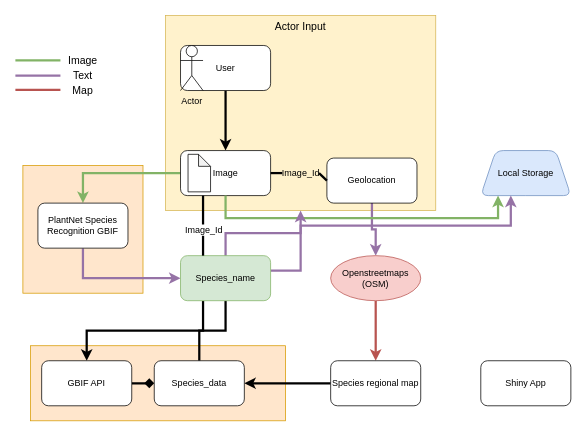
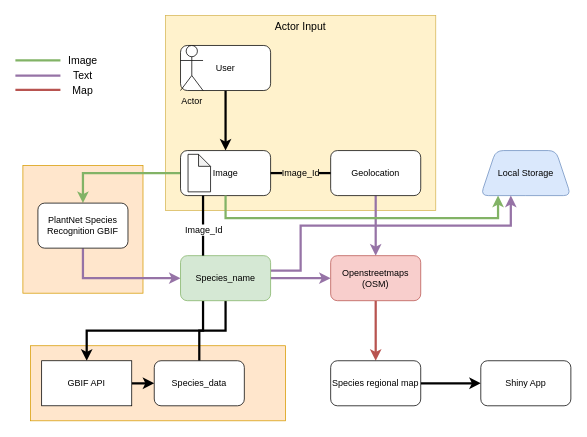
  <mxCell id="0" />
  <mxCell id="1" parent="0" />
  <mxCell id="2" value="" style="rounded=0;whiteSpace=wrap;html=1;fontSize=14;fillColor=#ffe6cc;strokeColor=#d79b00;" vertex="1" parent="1"><mxGeometry x="40" y="460" width="340" height="100" as="geometry" /></mxCell>
  <mxCell id="3" style="edgeStyle=orthogonalEdgeStyle;rounded=0;orthogonalLoop=1;jettySize=auto;html=1;startArrow=none;startFill=0;strokeWidth=3;fontSize=14;endArrow=none;endFill=0;" edge="1" parent="1" source="28" target="21"><mxGeometry relative="1" as="geometry" /></mxCell>
  <mxCell id="4" value="" style="rounded=0;whiteSpace=wrap;html=1;fontSize=14;fillColor=#ffe6cc;strokeColor=#d79b00;" vertex="1" parent="1"><mxGeometry x="30" y="220" width="160" height="170" as="geometry" /></mxCell>
  <mxCell id="5" value="Actor Input" style="rounded=0;whiteSpace=wrap;html=1;fillColor=#fff2cc;strokeColor=#d6b656;verticalAlign=top;fontSize=14;" vertex="1" parent="1"><mxGeometry x="220" y="20" width="360" height="260" as="geometry" /></mxCell>
  <mxCell id="6" value="" style="edgeStyle=orthogonalEdgeStyle;rounded=0;orthogonalLoop=1;jettySize=auto;html=1;strokeWidth=3;" parent="1" source="7" target="9" edge="1"><mxGeometry relative="1" as="geometry" /></mxCell>
  <mxCell id="7" value="User" style="rounded=1;whiteSpace=wrap;html=1;" parent="1" vertex="1"><mxGeometry x="240" y="60" width="120" height="60" as="geometry" /></mxCell>
  <mxCell id="8" value="" style="edgeStyle=orthogonalEdgeStyle;rounded=0;orthogonalLoop=1;jettySize=auto;html=1;strokeWidth=3;fontSize=14;fillColor=#d5e8d4;strokeColor=#82b366;" edge="1" parent="1" source="9" target="14"><mxGeometry relative="1" as="geometry"><mxPoint x="170" y="230" as="targetPoint" /></mxGeometry></mxCell>
  <mxCell id="9" value="Image" style="whiteSpace=wrap;html=1;rounded=1;" parent="1" vertex="1"><mxGeometry x="240" y="200" width="120" height="60" as="geometry" /></mxCell>
  <mxCell id="10" value="" style="edgeStyle=orthogonalEdgeStyle;rounded=0;orthogonalLoop=1;jettySize=auto;html=1;strokeWidth=3;fillColor=#e1d5e7;strokeColor=#9673a6;" parent="1" source="12" target="16" edge="1"><mxGeometry relative="1" as="geometry" /></mxCell>
  <mxCell id="11" value="" style="edgeStyle=orthogonalEdgeStyle;rounded=0;orthogonalLoop=1;jettySize=auto;html=1;fillColor=#d5e8d4;strokeColor=#82b366;strokeWidth=3;exitX=0.5;exitY=1;exitDx=0;exitDy=0;" parent="1" source="9" target="17" edge="1"><mxGeometry relative="1" as="geometry"><Array as="points"><mxPoint x="300" y="290" /><mxPoint x="663" y="290" /></Array></mxGeometry></mxCell>
- <mxCell id="12" value="Geolocation" style="whiteSpace=wrap;html=1;rounded=1;" parent="1" vertex="1"><mxGeometry x="435" y="210" width="120" height="60" as="geometry" /></mxCell>
+ <mxCell id="12" value="Geolocation" style="whiteSpace=wrap;html=1;rounded=1;" parent="1" vertex="1"><mxGeometry x="440" y="200" width="120" height="60" as="geometry" /></mxCell>
  <mxCell id="13" value="" style="edgeStyle=orthogonalEdgeStyle;rounded=0;orthogonalLoop=1;jettySize=auto;html=1;strokeWidth=3;exitX=0.5;exitY=1;exitDx=0;exitDy=0;metaEdit=0;fillColor=#e1d5e7;strokeColor=#9673a6;" parent="1" source="14" target="21" edge="1"><mxGeometry relative="1" as="geometry"><Array as="points"><mxPoint x="110" y="370" /></Array></mxGeometry></mxCell>
  <mxCell id="14" value="PlantNet Species Recognition GBIF" style="whiteSpace=wrap;html=1;rounded=1;" parent="1" vertex="1"><mxGeometry x="50" y="270" width="120" height="60" as="geometry" /></mxCell>
  <mxCell id="15" style="edgeStyle=orthogonalEdgeStyle;rounded=0;orthogonalLoop=1;jettySize=auto;html=1;strokeWidth=3;fillColor=#f8cecc;strokeColor=#b85450;" parent="1" source="16" target="25" edge="1"><mxGeometry relative="1" as="geometry" /></mxCell>
- <mxCell id="16" value="Openstreetmaps (OSM)" style="ellipse;whiteSpace=wrap;html=1;fillColor=#f8cecc;strokeColor=#b85450;" parent="1" vertex="1"><mxGeometry x="440" y="340" width="120" height="60" as="geometry" /></mxCell>
+ <mxCell id="16" value="Openstreetmaps (OSM)" style="whiteSpace=wrap;html=1;rounded=1;fillColor=#f8cecc;strokeColor=#b85450;" parent="1" vertex="1"><mxGeometry x="440" y="340" width="120" height="60" as="geometry" /></mxCell>
  <mxCell id="17" value="Local Storage" style="shape=trapezoid;perimeter=trapezoidPerimeter;whiteSpace=wrap;html=1;fixedSize=1;rounded=1;fillColor=#dae8fc;strokeColor=#6c8ebf;" parent="1" vertex="1"><mxGeometry x="640" y="200" width="120" height="60" as="geometry" /></mxCell>
- <mxCell id="18" style="edgeStyle=orthogonalEdgeStyle;rounded=0;orthogonalLoop=1;jettySize=auto;html=1;fillColor=#e1d5e7;strokeColor=#9673a6;strokeWidth=3;" parent="1" source="21" target="5" edge="1"><mxGeometry relative="1" as="geometry" /></mxCell>
+ <mxCell id="18" style="edgeStyle=orthogonalEdgeStyle;rounded=0;orthogonalLoop=1;jettySize=auto;html=1;fillColor=#e1d5e7;strokeColor=#9673a6;strokeWidth=3;" parent="1" source="21" target="16" edge="1"><mxGeometry relative="1" as="geometry" /></mxCell>
  <mxCell id="19" style="edgeStyle=orthogonalEdgeStyle;rounded=0;orthogonalLoop=1;jettySize=auto;html=1;fillColor=#e1d5e7;strokeColor=#9673a6;strokeWidth=3;" parent="1" target="17" edge="1"><mxGeometry relative="1" as="geometry"><Array as="points"><mxPoint x="400" y="360" /><mxPoint x="400" y="300" /><mxPoint x="680" y="300" /></Array><mxPoint x="360" y="360" as="sourcePoint" /></mxGeometry></mxCell>
  <mxCell id="20" value="" style="edgeStyle=orthogonalEdgeStyle;rounded=0;orthogonalLoop=1;jettySize=auto;html=1;strokeWidth=3;startArrow=none;startFill=0;exitX=0.25;exitY=1;exitDx=0;exitDy=0;" parent="1" source="21" target="23" edge="1"><mxGeometry relative="1" as="geometry" /></mxCell>
  <mxCell id="21" value="Species_name" style="whiteSpace=wrap;html=1;rounded=1;fillColor=#d5e8d4;strokeColor=#82b366;" parent="1" vertex="1"><mxGeometry x="240" y="340" width="120" height="60" as="geometry" /></mxCell>
- <mxCell id="22" value="" style="edgeStyle=orthogonalEdgeStyle;rounded=0;orthogonalLoop=1;jettySize=auto;html=1;startArrow=none;startFill=0;strokeWidth=3;fontSize=14;endArrow=diamond;" edge="1" parent="1" source="23" target="28"><mxGeometry relative="1" as="geometry" /></mxCell>
- <mxCell id="23" value="GBIF API" style="whiteSpace=wrap;html=1;rounded=1;" parent="1" vertex="1"><mxGeometry x="55" y="480" width="120" height="60" as="geometry" /></mxCell>
- <mxCell id="24" value="" style="edgeStyle=orthogonalEdgeStyle;rounded=0;orthogonalLoop=1;jettySize=auto;html=1;startArrow=none;startFill=0;endArrow=classic;endFill=1;strokeWidth=3;fontSize=12;" edge="1" parent="1" source="25" target="28"><mxGeometry relative="1" as="geometry" /></mxCell>
+ <mxCell id="22" value="" style="edgeStyle=orthogonalEdgeStyle;rounded=0;orthogonalLoop=1;jettySize=auto;html=1;startArrow=none;startFill=0;strokeWidth=3;fontSize=14;" edge="1" parent="1" source="23" target="28"><mxGeometry relative="1" as="geometry" /></mxCell>
+ <mxCell id="23" value="GBIF API" style="whiteSpace=wrap;html=1;rounded=0;" parent="1" vertex="1"><mxGeometry x="55" y="480" width="120" height="60" as="geometry" /></mxCell>
+ <mxCell id="24" value="" style="edgeStyle=orthogonalEdgeStyle;rounded=0;orthogonalLoop=1;jettySize=auto;html=1;startArrow=none;startFill=0;endArrow=classic;endFill=1;strokeWidth=3;fontSize=12;" edge="1" parent="1" source="25" target="40"><mxGeometry relative="1" as="geometry" /></mxCell>
  <mxCell id="25" value="Species regional map" style="whiteSpace=wrap;html=1;rounded=1;" parent="1" vertex="1"><mxGeometry x="440" y="480" width="120" height="60" as="geometry" /></mxCell>
  <mxCell id="26" value="Actor" style="shape=umlActor;verticalLabelPosition=bottom;verticalAlign=top;html=1;outlineConnect=0;" vertex="1" parent="1"><mxGeometry x="240" y="60" width="30" height="60" as="geometry" /></mxCell>
  <mxCell id="27" value="" style="shape=note;whiteSpace=wrap;html=1;backgroundOutline=1;darkOpacity=0.05;size=16;" vertex="1" parent="1"><mxGeometry x="250" y="205" width="30" height="50" as="geometry" /></mxCell>
  <mxCell id="28" value="Species_data" style="whiteSpace=wrap;html=1;rounded=1;" vertex="1" parent="1"><mxGeometry x="205" y="480" width="120" height="60" as="geometry" /></mxCell>
  <mxCell id="29" value="" style="endArrow=none;html=1;strokeWidth=3;fontSize=14;fillColor=#d5e8d4;strokeColor=#82b366;" edge="1" parent="1"><mxGeometry width="50" height="50" relative="1" as="geometry"><mxPoint x="20" y="80" as="sourcePoint" /><mxPoint x="80" y="80" as="targetPoint" /></mxGeometry></mxCell>
  <mxCell id="30" value="" style="endArrow=none;html=1;strokeWidth=3;fontSize=14;fillColor=#e1d5e7;strokeColor=#9673a6;" edge="1" parent="1"><mxGeometry width="50" height="50" relative="1" as="geometry"><mxPoint x="20" y="100" as="sourcePoint" /><mxPoint x="80" y="100" as="targetPoint" /></mxGeometry></mxCell>
  <mxCell id="31" value="" style="endArrow=none;html=1;strokeWidth=3;fontSize=14;fillColor=#f8cecc;strokeColor=#b85450;" edge="1" parent="1"><mxGeometry width="50" height="50" relative="1" as="geometry"><mxPoint x="20" y="119" as="sourcePoint" /><mxPoint x="80" y="119" as="targetPoint" /></mxGeometry></mxCell>
  <mxCell id="32" value="Image" style="text;html=1;strokeColor=none;fillColor=none;align=center;verticalAlign=middle;whiteSpace=wrap;rounded=0;fontSize=14;" vertex="1" parent="1"><mxGeometry x="90" y="70" width="40" height="20" as="geometry" /></mxCell>
  <mxCell id="33" value="Text" style="text;html=1;strokeColor=none;fillColor=none;align=center;verticalAlign=middle;whiteSpace=wrap;rounded=0;fontSize=14;" vertex="1" parent="1"><mxGeometry x="90" y="90" width="40" height="20" as="geometry" /></mxCell>
  <mxCell id="34" value="Map" style="text;html=1;strokeColor=none;fillColor=none;align=center;verticalAlign=middle;whiteSpace=wrap;rounded=0;fontSize=14;" vertex="1" parent="1"><mxGeometry x="90" y="110" width="40" height="20" as="geometry" /></mxCell>
  <mxCell id="35" value="" style="endArrow=none;html=1;strokeWidth=3;fontSize=14;exitX=0.25;exitY=0;exitDx=0;exitDy=0;entryX=0.25;entryY=1;entryDx=0;entryDy=0;" edge="1" parent="1" source="21" target="9"><mxGeometry width="50" height="50" relative="1" as="geometry"><mxPoint x="350" y="390" as="sourcePoint" /><mxPoint x="265" y="300" as="targetPoint" /></mxGeometry></mxCell>
  <mxCell id="36" value="Image_Id" style="edgeLabel;html=1;align=center;verticalAlign=middle;resizable=0;points=[];fontSize=12;" vertex="1" connectable="0" parent="35"><mxGeometry x="-0.425" y="2" relative="1" as="geometry"><mxPoint x="2" y="-12" as="offset" /></mxGeometry></mxCell>
  <mxCell id="37" value="" style="endArrow=none;html=1;strokeWidth=3;fontSize=14;exitX=0;exitY=0.5;exitDx=0;exitDy=0;entryX=1;entryY=0.5;entryDx=0;entryDy=0;" edge="1" parent="1" source="38" target="9"><mxGeometry width="50" height="50" relative="1" as="geometry"><mxPoint x="399.5" y="265" as="sourcePoint" /><mxPoint x="399.5" y="185" as="targetPoint" /></mxGeometry></mxCell>
  <mxCell id="38" value="Image_Id" style="text;html=1;strokeColor=none;fillColor=none;align=center;verticalAlign=middle;whiteSpace=wrap;rounded=0;fontSize=12;" vertex="1" parent="1"><mxGeometry x="375.5" y="220" width="49" height="20" as="geometry" /></mxCell>
  <mxCell id="39" value="" style="endArrow=none;html=1;strokeWidth=3;fontSize=14;exitX=0;exitY=0.5;exitDx=0;exitDy=0;entryX=1;entryY=0.5;entryDx=0;entryDy=0;" edge="1" parent="1" source="12" target="38"><mxGeometry width="50" height="50" relative="1" as="geometry"><mxPoint x="440" y="230" as="sourcePoint" /><mxPoint x="360" y="230" as="targetPoint" /></mxGeometry></mxCell>
  <mxCell id="40" value="Shiny App" style="whiteSpace=wrap;html=1;rounded=1;" vertex="1" parent="1"><mxGeometry x="640" y="480" width="120" height="60" as="geometry" /></mxCell>
